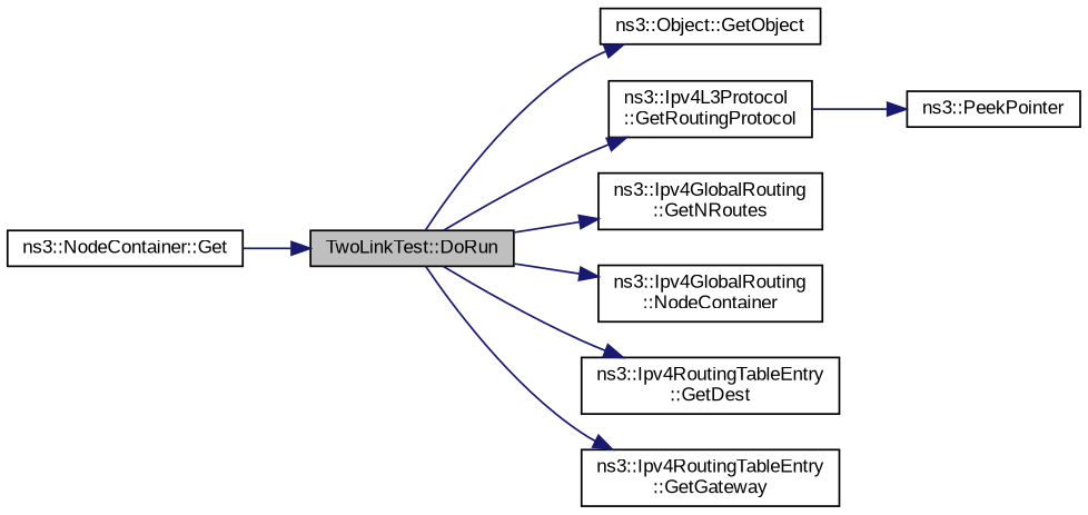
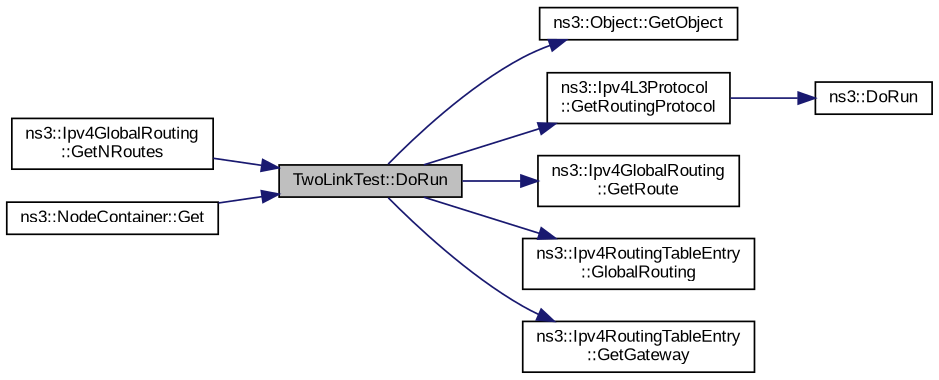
  digraph {
    fontname="Liberation Sans"
    rankdir=LR
    node [color=black fillcolor=white fontname="Liberation Sans" fontsize=10 shape=record style=filled]
    edge [color=midnightblue fontname="Liberation Sans" fontsize=10 labelfontname=Helvetica labelfontsize=10 style=solid]
    n1 [fillcolor=grey75 fontcolor=black height=0.2 label="TwoLinkTest::DoRun" width=0.4]
    n2 [height=0.2 label="ns3::Object::GetObject" width=0.4]
    n3 [height=0.2 label="ns3::Ipv4L3Protocol\l::GetRoutingProtocol" width=0.4]
    n4 [height=0.2 label="ns3::Ipv4GlobalRouting\l::GetNRoutes" width=0.4]
-   n5 [height=0.2 label="ns3::Ipv4GlobalRouting\l::NodeContainer" width=0.4]
-   n6 [height=0.2 label="ns3::Ipv4RoutingTableEntry\l::GetDest" width=0.4]
+   n5 [height=0.2 label="ns3::Ipv4GlobalRouting\l::GetRoute" width=0.4]
+   n6 [height=0.2 label="ns3::Ipv4RoutingTableEntry\l::GlobalRouting" width=0.4]
    n7 [height=0.2 label="ns3::Ipv4RoutingTableEntry\l::GetGateway" width=0.4]
    n8 [height=0.2 label="ns3::NodeContainer::Get" width=0.4]
-   n9 [height=0.2 label="ns3::PeekPointer" width=0.4]
+   n9 [height=0.2 label="ns3::DoRun" width=0.4]
    n1 -> n2
    n1 -> n3
-   n1 -> n4
+   n4 -> n1
    n1 -> n5
    n1 -> n6
    n1 -> n7
    n3 -> n9
    n8 -> n1
  }
